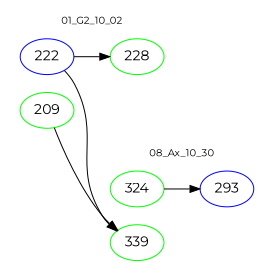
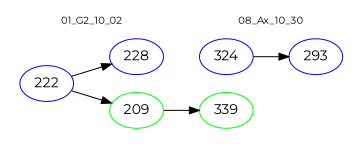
  digraph {
    fontname=Montserrat
    rankdir=LR
    node [color=blue fontname=Montserrat]
    edge [color=black fontname=Montserrat]
-   n1 [color=green label=324]
+   n1 [label=324]
    n2 [label=293]
    n3 [color=green label=339]
    n4 [label=222]
    n5 [color=green label=209]
-   n6 [color=green label=228]
+   n6 [label=228]
    subgraph cluster_1 {
      color=white
      fontsize=10
      label="08_Ax_10_30"
      n1
      n2
      n3
    }
    subgraph cluster_2 {
      color=white
      fontsize=10
      label="01_G2_10_02"
      n4
      n5
      n6
    }
    n1 -> n2
-   n4 -> n3
+   n4 -> n5
    n4 -> n6
    n5 -> n3
  }
